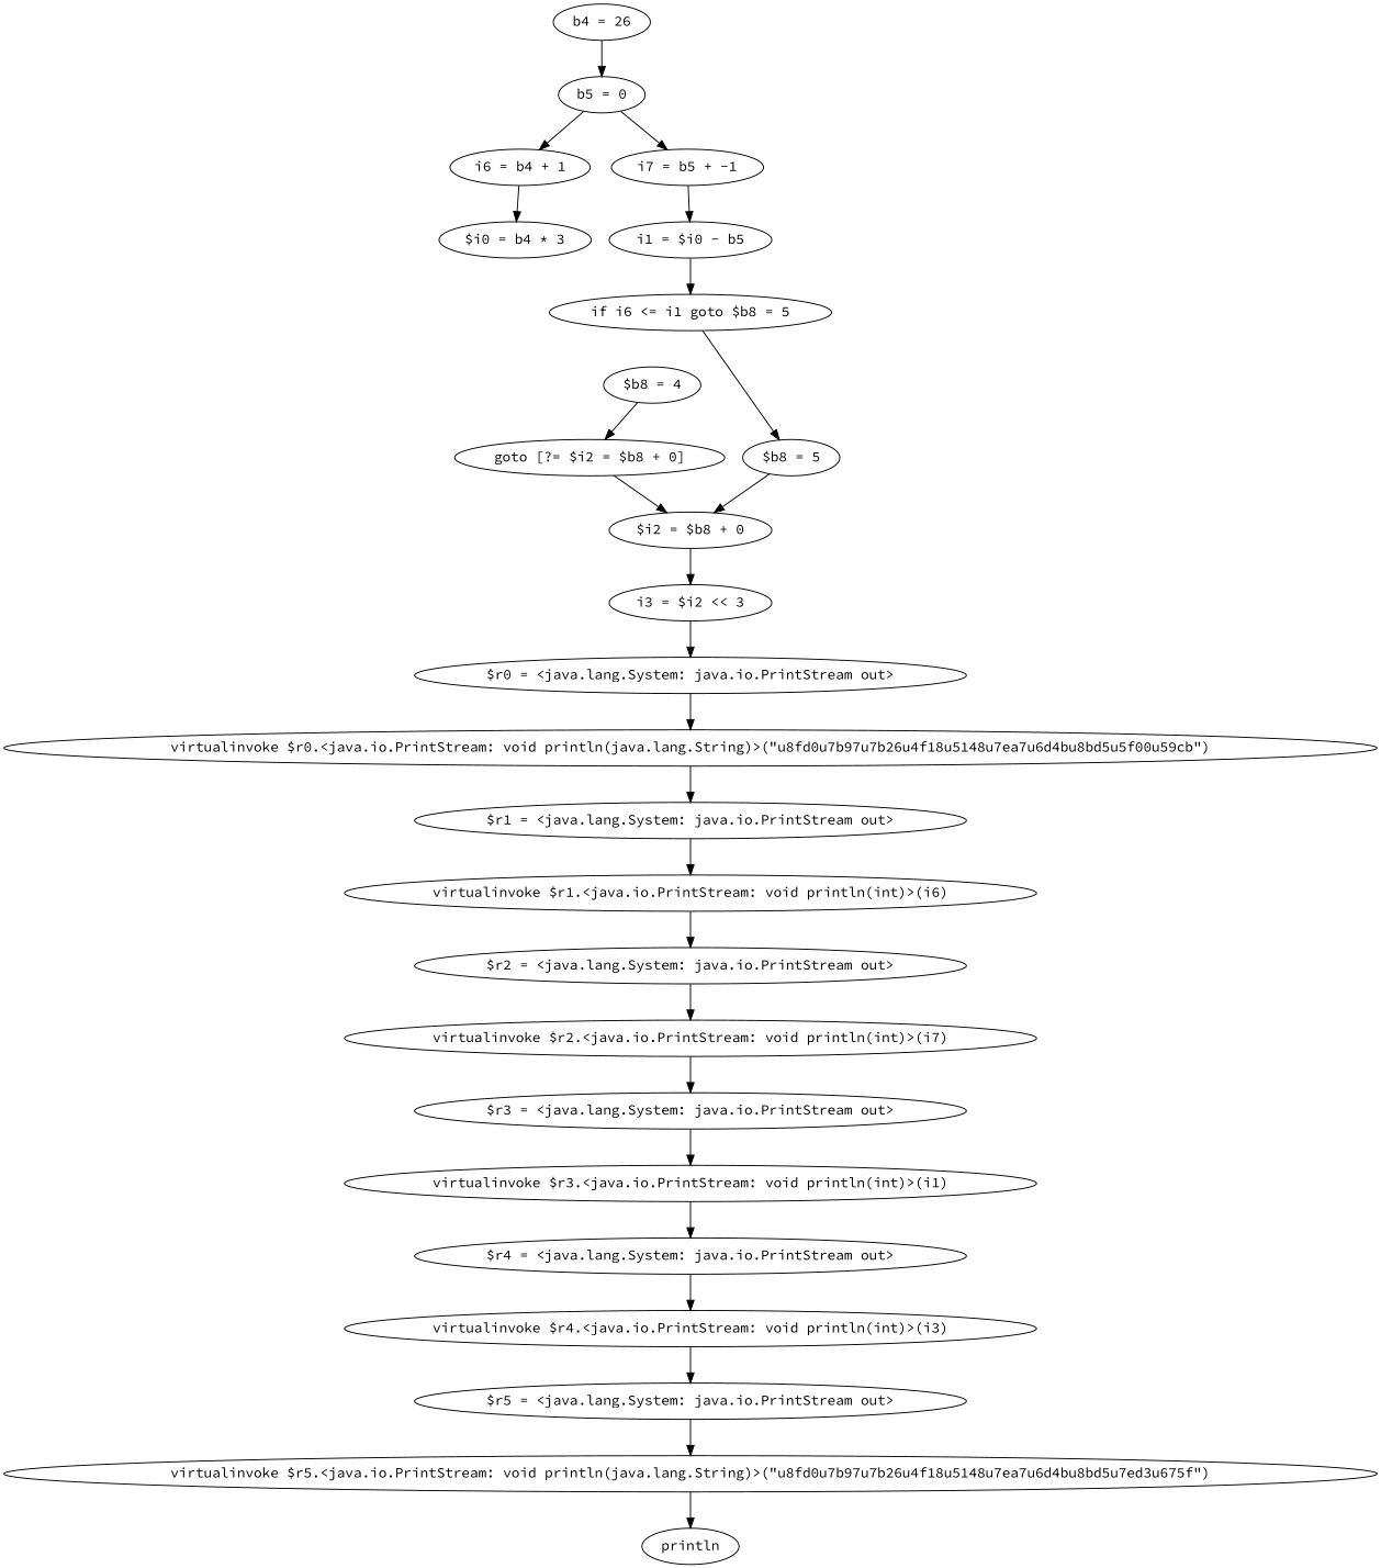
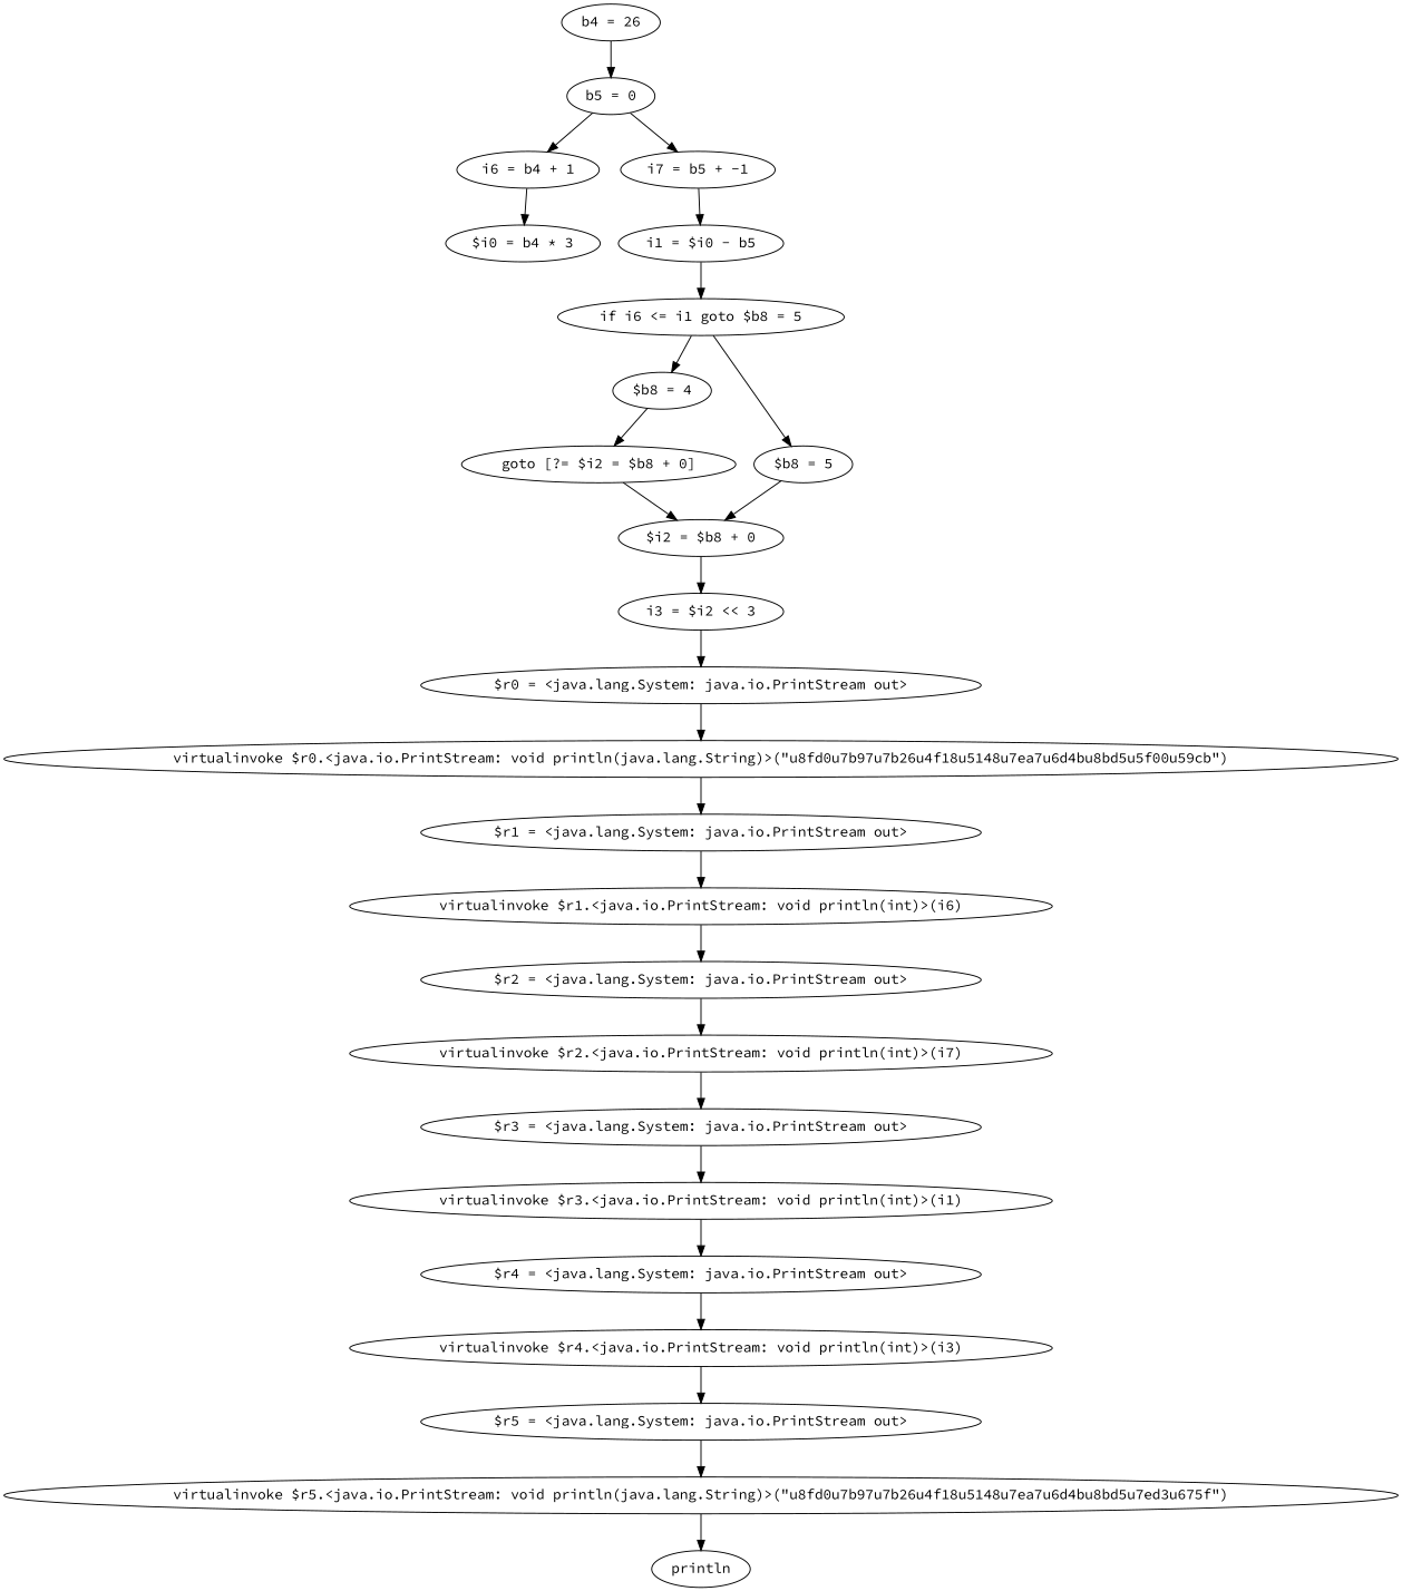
  digraph {
    fontname="Source Code Pro"
    node [fontname="Source Code Pro"]
    edge [fontname="Source Code Pro"]
    "b4 = 26"
    "b5 = 0"
    "i6 = b4 + 1"
    "i7 = b5 + -1"
    "$i0 = b4 * 3"
    "i1 = $i0 - b5"
    "if i6 <= i1 goto $b8 = 5"
    "$b8 = 4"
    "$b8 = 5"
    "goto [?= $i2 = $b8 + 0]"
    "$i2 = $b8 + 0"
    "i3 = $i2 << 3"
    "$r0 = <java.lang.System: java.io.PrintStream out>"
    "virtualinvoke $r0.<java.io.PrintStream: void println(java.lang.String)>(\"\u8fd0\u7b97\u7b26\u4f18\u5148\u7ea7\u6d4b\u8bd5\u5f00\u59cb\")"
    "$r1 = <java.lang.System: java.io.PrintStream out>"
    "virtualinvoke $r1.<java.io.PrintStream: void println(int)>(i6)"
    "$r2 = <java.lang.System: java.io.PrintStream out>"
    "virtualinvoke $r2.<java.io.PrintStream: void println(int)>(i7)"
    "$r3 = <java.lang.System: java.io.PrintStream out>"
    "virtualinvoke $r3.<java.io.PrintStream: void println(int)>(i1)"
    "$r4 = <java.lang.System: java.io.PrintStream out>"
    "virtualinvoke $r4.<java.io.PrintStream: void println(int)>(i3)"
    "$r5 = <java.lang.System: java.io.PrintStream out>"
    "virtualinvoke $r5.<java.io.PrintStream: void println(java.lang.String)>(\"\u8fd0\u7b97\u7b26\u4f18\u5148\u7ea7\u6d4b\u8bd5\u7ed3\u675f\")"
    n25 [label=println]
    "b4 = 26" -> "b5 = 0"
    "b5 = 0" -> "i6 = b4 + 1"
    "b5 = 0" -> "i7 = b5 + -1"
    "i6 = b4 + 1" -> "$i0 = b4 * 3"
    "i7 = b5 + -1" -> "i1 = $i0 - b5"
    "i1 = $i0 - b5" -> "if i6 <= i1 goto $b8 = 5"
+   "if i6 <= i1 goto $b8 = 5" -> "$b8 = 4"
    "if i6 <= i1 goto $b8 = 5" -> "$b8 = 5"
    "$b8 = 4" -> "goto [?= $i2 = $b8 + 0]"
    "$b8 = 5" -> "$i2 = $b8 + 0"
    "goto [?= $i2 = $b8 + 0]" -> "$i2 = $b8 + 0"
    "$i2 = $b8 + 0" -> "i3 = $i2 << 3"
    "i3 = $i2 << 3" -> "$r0 = <java.lang.System: java.io.PrintStream out>"
    "$r0 = <java.lang.System: java.io.PrintStream out>" -> "virtualinvoke $r0.<java.io.PrintStream: void println(java.lang.String)>(\"\u8fd0\u7b97\u7b26\u4f18\u5148\u7ea7\u6d4b\u8bd5\u5f00\u59cb\")"
    "virtualinvoke $r0.<java.io.PrintStream: void println(java.lang.String)>(\"\u8fd0\u7b97\u7b26\u4f18\u5148\u7ea7\u6d4b\u8bd5\u5f00\u59cb\")" -> "$r1 = <java.lang.System: java.io.PrintStream out>"
    "$r1 = <java.lang.System: java.io.PrintStream out>" -> "virtualinvoke $r1.<java.io.PrintStream: void println(int)>(i6)"
    "virtualinvoke $r1.<java.io.PrintStream: void println(int)>(i6)" -> "$r2 = <java.lang.System: java.io.PrintStream out>"
    "$r2 = <java.lang.System: java.io.PrintStream out>" -> "virtualinvoke $r2.<java.io.PrintStream: void println(int)>(i7)"
    "virtualinvoke $r2.<java.io.PrintStream: void println(int)>(i7)" -> "$r3 = <java.lang.System: java.io.PrintStream out>"
    "$r3 = <java.lang.System: java.io.PrintStream out>" -> "virtualinvoke $r3.<java.io.PrintStream: void println(int)>(i1)"
    "virtualinvoke $r3.<java.io.PrintStream: void println(int)>(i1)" -> "$r4 = <java.lang.System: java.io.PrintStream out>"
    "$r4 = <java.lang.System: java.io.PrintStream out>" -> "virtualinvoke $r4.<java.io.PrintStream: void println(int)>(i3)"
    "virtualinvoke $r4.<java.io.PrintStream: void println(int)>(i3)" -> "$r5 = <java.lang.System: java.io.PrintStream out>"
    "$r5 = <java.lang.System: java.io.PrintStream out>" -> "virtualinvoke $r5.<java.io.PrintStream: void println(java.lang.String)>(\"\u8fd0\u7b97\u7b26\u4f18\u5148\u7ea7\u6d4b\u8bd5\u7ed3\u675f\")"
    "virtualinvoke $r5.<java.io.PrintStream: void println(java.lang.String)>(\"\u8fd0\u7b97\u7b26\u4f18\u5148\u7ea7\u6d4b\u8bd5\u7ed3\u675f\")" -> n25
  }
